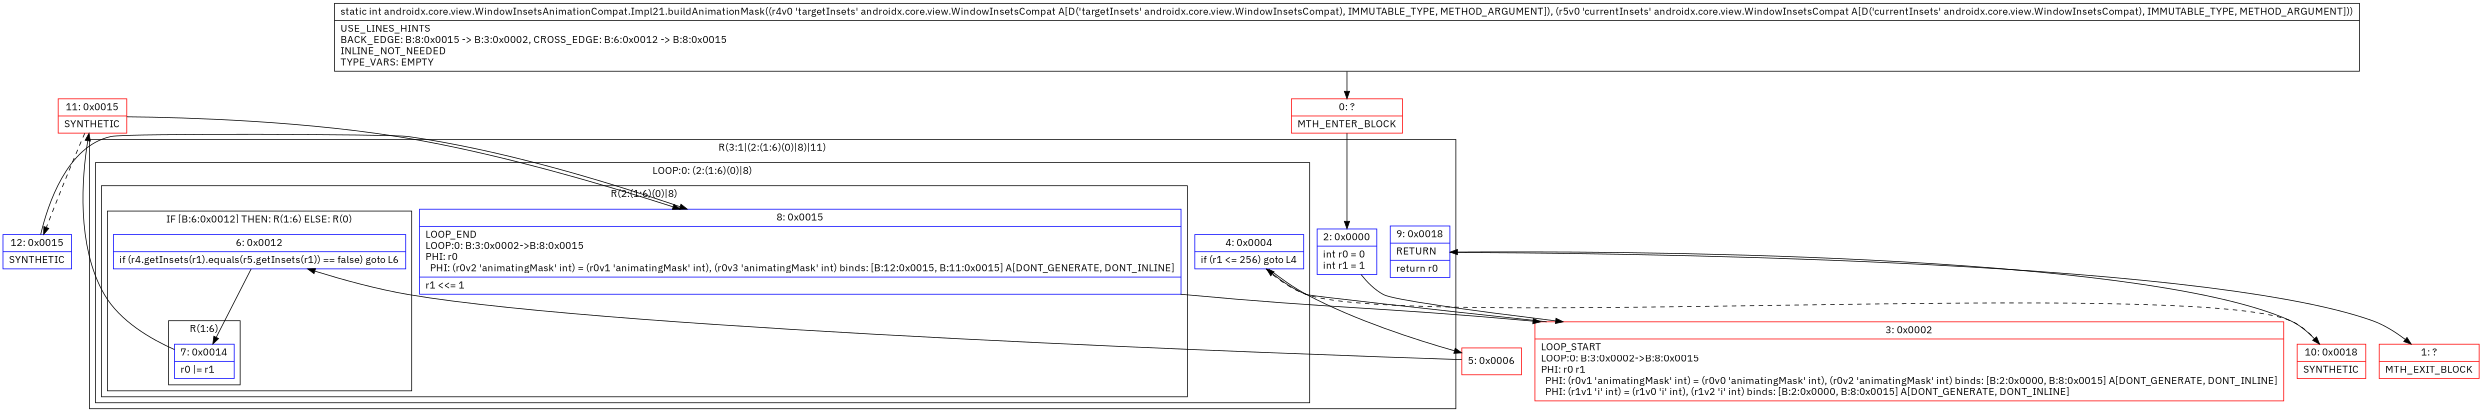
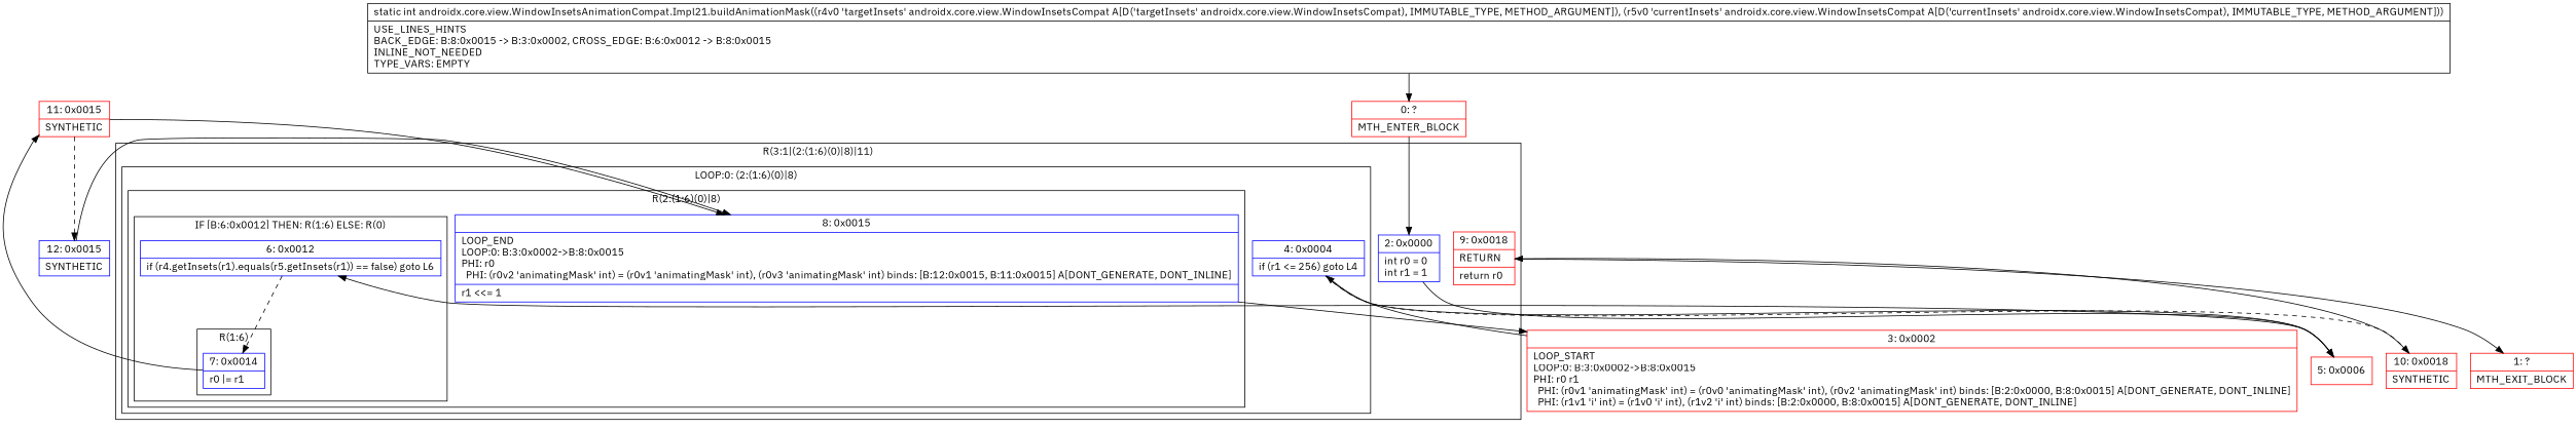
  digraph {
    fontname="IBM Plex Sans"
    node [color=blue fontname="IBM Plex Sans" shape=record]
    edge [fontname="IBM Plex Sans"]
    n1 [label="{7\:\ 0x0014|r0 \|= r1\l}"]
    n2 [label="{6\:\ 0x0012|if (r4.getInsets(r1).equals(r5.getInsets(r1)) == false) goto L6\l}"]
    n3 [label="{8\:\ 0x0015|LOOP_END\lLOOP:0: B:3:0x0002\-\>B:8:0x0015\lPHI: r0 \l  PHI: (r0v2 'animatingMask' int) = (r0v1 'animatingMask' int), (r0v3 'animatingMask' int) binds: [B:12:0x0015, B:11:0x0015] A[DONT_GENERATE, DONT_INLINE]\l|r1 \<\<= 1\l}"]
    n4 [label="{4\:\ 0x0004|if (r1 \<= 256) goto L4\l}"]
    n5 [label="{2\:\ 0x0000|int r0 = 0\lint r1 = 1\l}"]
-   n6 [label="{9\:\ 0x0018|RETURN\l|return r0\l}"]
+   n6 [color=red label="{9\:\ 0x0018|RETURN\l|return r0\l}"]
    n7 [color=red label="{11\:\ 0x0015|SYNTHETIC\l}"]
    n8 [color=red label="{3\:\ 0x0002|LOOP_START\lLOOP:0: B:3:0x0002\-\>B:8:0x0015\lPHI: r0 r1 \l  PHI: (r0v1 'animatingMask' int) = (r0v0 'animatingMask' int), (r0v2 'animatingMask' int) binds: [B:2:0x0000, B:8:0x0015] A[DONT_GENERATE, DONT_INLINE]\l  PHI: (r1v1 'i' int) = (r1v0 'i' int), (r1v2 'i' int) binds: [B:2:0x0000, B:8:0x0015] A[DONT_GENERATE, DONT_INLINE]\l}"]
    n9 [color=red label="{5\:\ 0x0006}"]
    n10 [color=red label="{10\:\ 0x0018|SYNTHETIC\l}"]
    n11 [color=red label="{1\:\ ?|MTH_EXIT_BLOCK\l}"]
    n12 [label="{12\:\ 0x0015|SYNTHETIC\l}"]
    n13 [color=red label="{0\:\ ?|MTH_ENTER_BLOCK\l}"]
    n14 [label="{static int androidx.core.view.WindowInsetsAnimationCompat.Impl21.buildAnimationMask((r4v0 'targetInsets' androidx.core.view.WindowInsetsCompat A[D('targetInsets' androidx.core.view.WindowInsetsCompat), IMMUTABLE_TYPE, METHOD_ARGUMENT]), (r5v0 'currentInsets' androidx.core.view.WindowInsetsCompat A[D('currentInsets' androidx.core.view.WindowInsetsCompat), IMMUTABLE_TYPE, METHOD_ARGUMENT]))  | USE_LINES_HINTS\lBACK_EDGE: B:8:0x0015 \-\> B:3:0x0002, CROSS_EDGE: B:6:0x0012 \-\> B:8:0x0015\lINLINE_NOT_NEEDED\lTYPE_VARS: EMPTY\l}" color=""]
    subgraph cluster_1 {
      label="R(3:1|(2:(1:6)(0)|8)|11)"
      n5
      n6
      subgraph cluster_2 {
        label="LOOP:0: (2:(1:6)(0)|8)"
        n4
        subgraph cluster_3 {
          label="R(2:(1:6)(0)|8)"
          n3
          subgraph cluster_4 {
            label="IF [B:6:0x0012] THEN: R(1:6) ELSE: R(0)"
            n2
            subgraph cluster_5 {
              label="R(1:6)"
              n1
            }
            subgraph cluster_6 {
              label="R(0)"
            }
          }
        }
      }
    }
    n1 -> n7
-   n2 -> n1
+   n2 -> n1 [style=dashed]
    n3 -> n8
    n4 -> n9
    n4 -> n10 [style=dashed]
-   n5 -> n8
+   n5 -> n9
    n6 -> n11
    n7 -> n3
    n7 -> n12 [style=dashed]
    n8 -> n4
    n9 -> n2
    n10 -> n6
    n12 -> n3
    n13 -> n5
    n14 -> n13
  }
